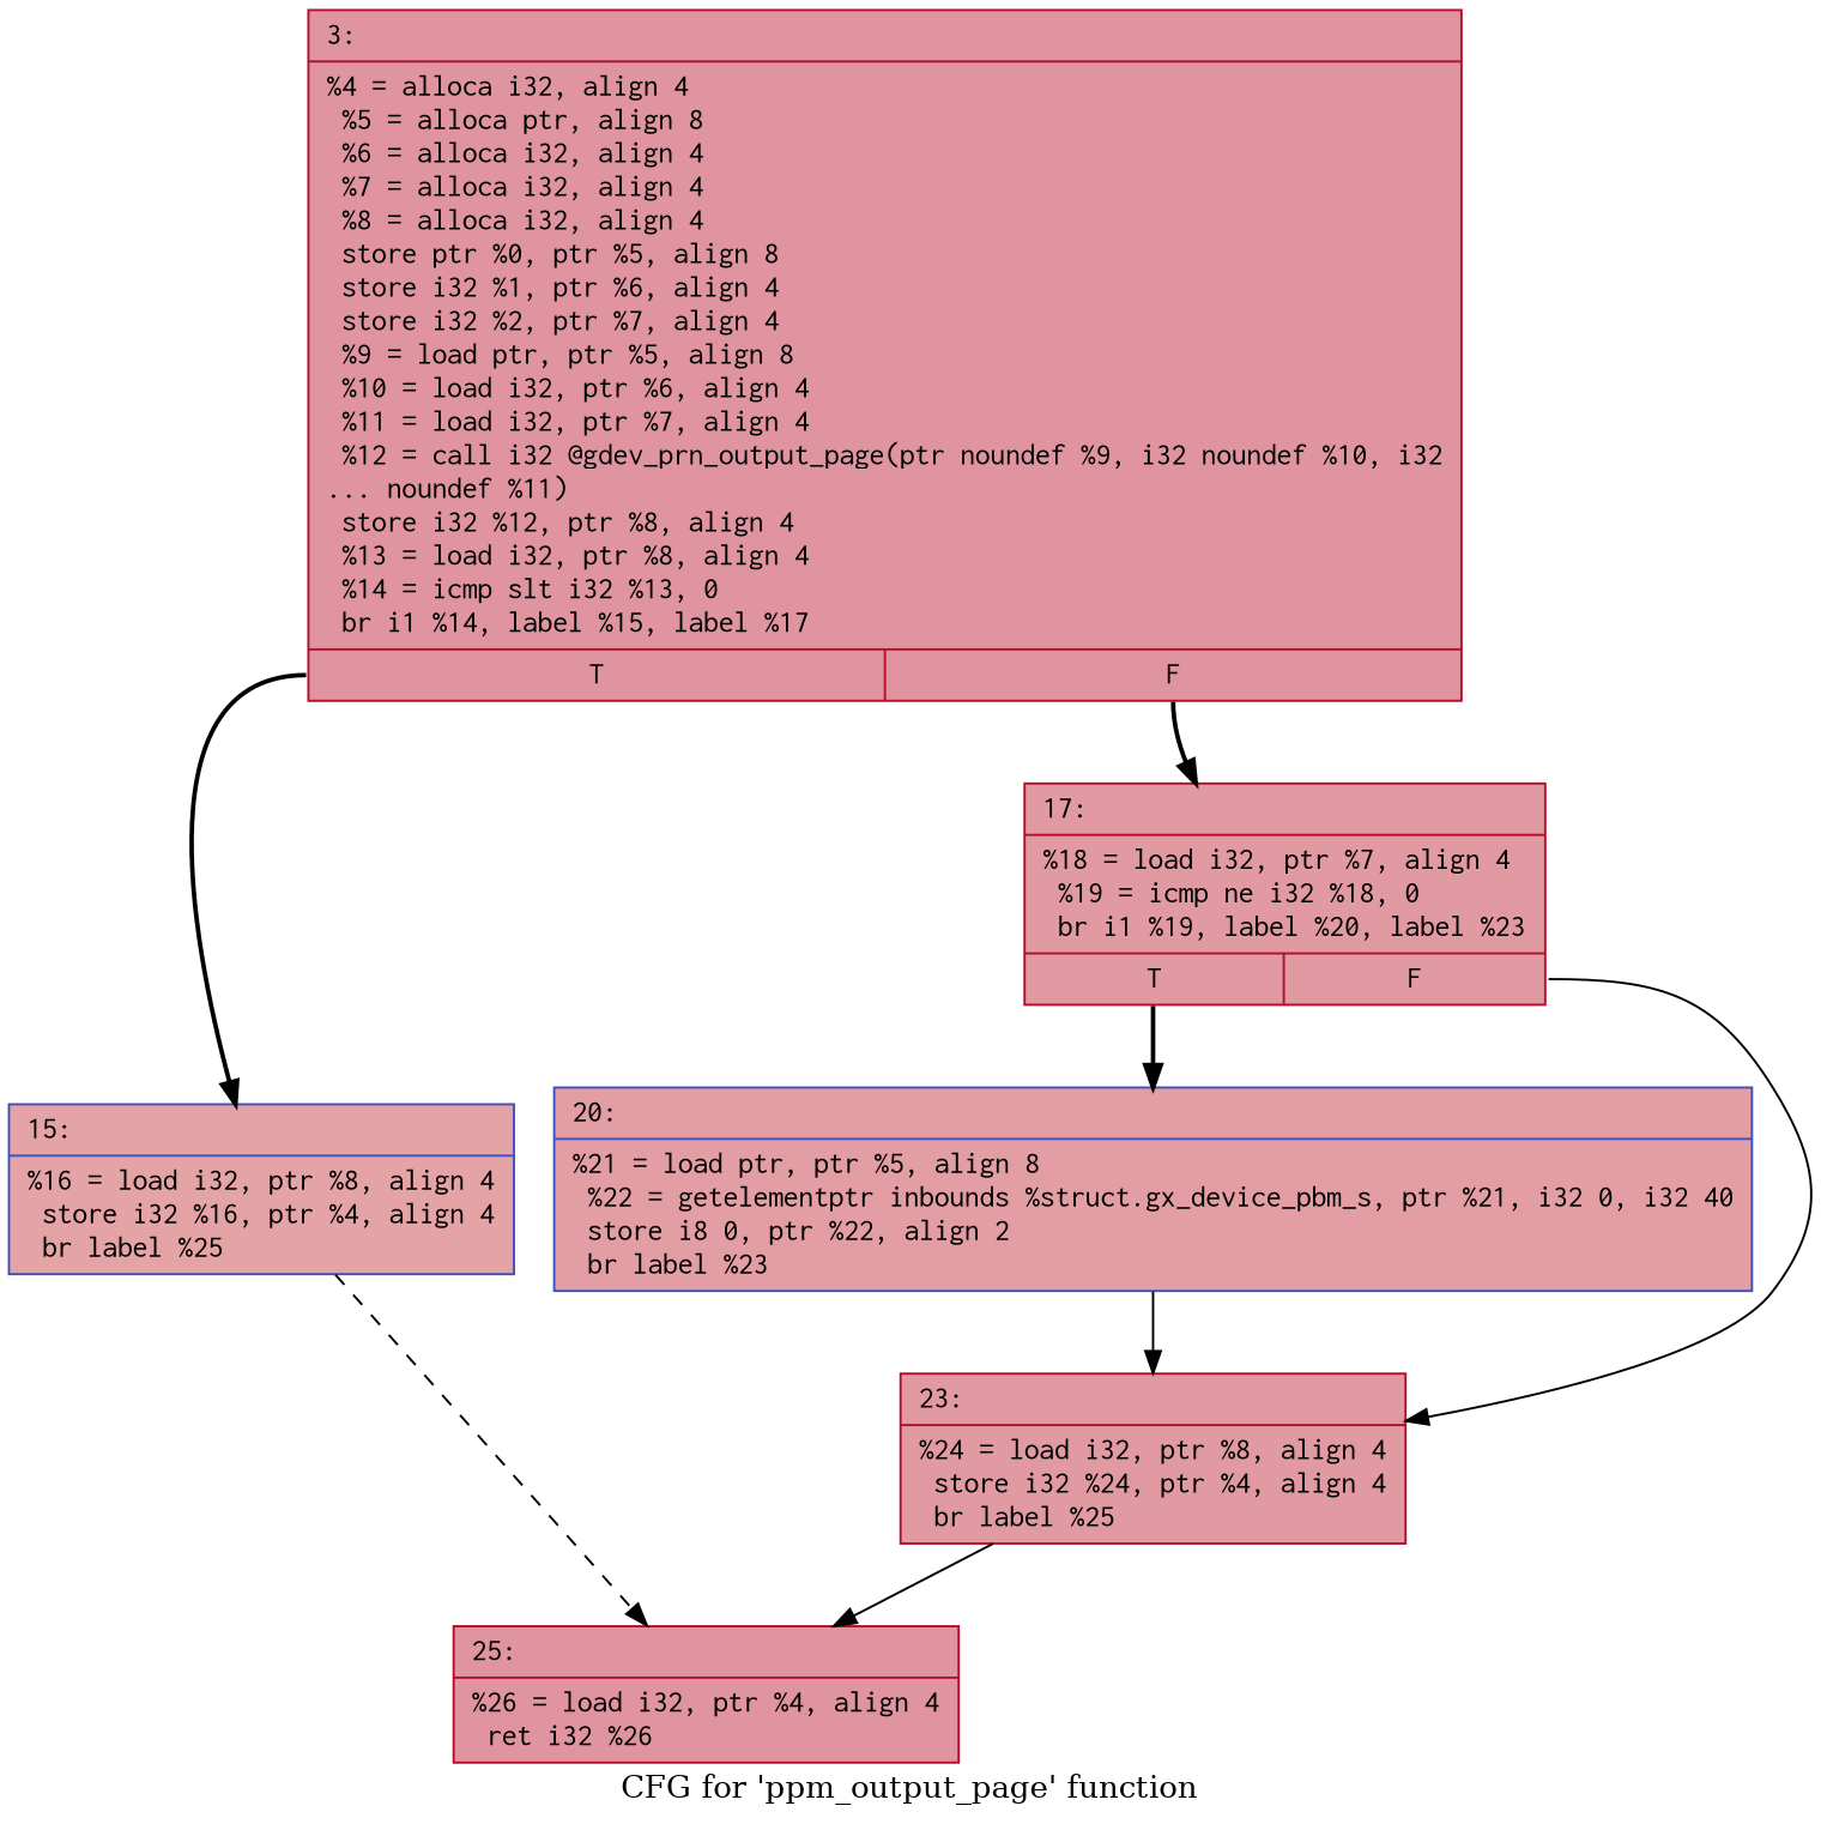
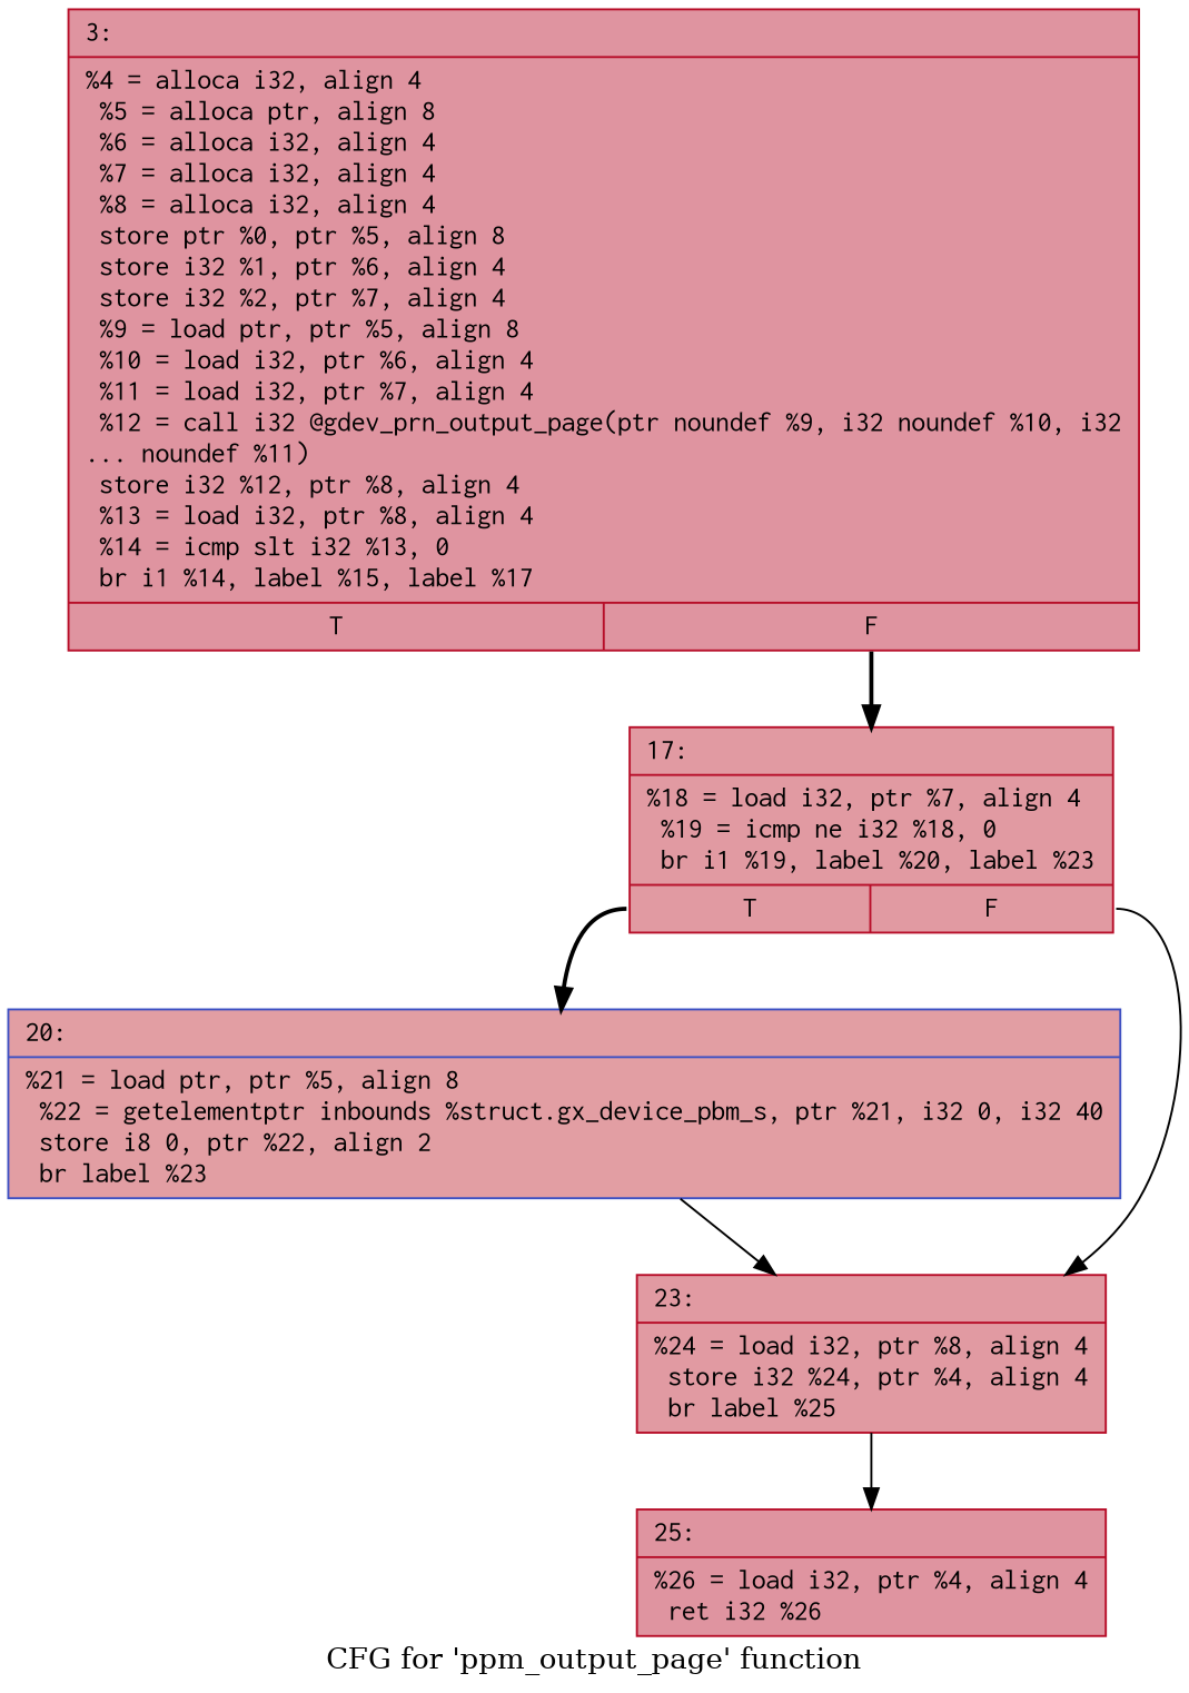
  digraph {
    label="CFG for 'ppm_output_page' function"
    node [color="#b70d28ff" fillcolor="#b70d2870" fontname=Courier shape=record style=filled]
    edge [style=bold]
    n1 [label="{3:\l|  %4 = alloca i32, align 4\l  %5 = alloca ptr, align 8\l  %6 = alloca i32, align 4\l  %7 = alloca i32, align 4\l  %8 = alloca i32, align 4\l  store ptr %0, ptr %5, align 8\l  store i32 %1, ptr %6, align 4\l  store i32 %2, ptr %7, align 4\l  %9 = load ptr, ptr %5, align 8\l  %10 = load i32, ptr %6, align 4\l  %11 = load i32, ptr %7, align 4\l  %12 = call i32 @gdev_prn_output_page(ptr noundef %9, i32 noundef %10, i32\l... noundef %11)\l  store i32 %12, ptr %8, align 4\l  %13 = load i32, ptr %8, align 4\l  %14 = icmp slt i32 %13, 0\l  br i1 %14, label %15, label %17\l|{<s0>T|<s1>F}}"]
-   n2 [color="#3d50c3ff" fillcolor="#c32e3170" label="{15:\l|  %16 = load i32, ptr %8, align 4\l  store i32 %16, ptr %4, align 4\l  br label %25\l}"]
    n3 [fillcolor="#bb1b2c70" label="{17:\l|  %18 = load i32, ptr %7, align 4\l  %19 = icmp ne i32 %18, 0\l  br i1 %19, label %20, label %23\l|{<s0>T|<s1>F}}"]
    n4 [label="{25:\l|  %26 = load i32, ptr %4, align 4\l  ret i32 %26\l}"]
    n5 [color="#3d50c3ff" fillcolor="#be242e70" label="{20:\l|  %21 = load ptr, ptr %5, align 8\l  %22 = getelementptr inbounds %struct.gx_device_pbm_s, ptr %21, i32 0, i32 40\l  store i8 0, ptr %22, align 2\l  br label %23\l}"]
    n6 [fillcolor="#bb1b2c70" label="{23:\l|  %24 = load i32, ptr %8, align 4\l  store i32 %24, ptr %4, align 4\l  br label %25\l}"]
-   n1 -> n2 [tailport=s0]
    n1 -> n3 [tailport=s1]
-   n2 -> n4 [style=dashed]
    n3 -> n5 [tailport=s0]
    n3 -> n6 [tailport=s1 style=solid]
    n5 -> n6 [style=solid]
    n6 -> n4 [style=solid]
  }
